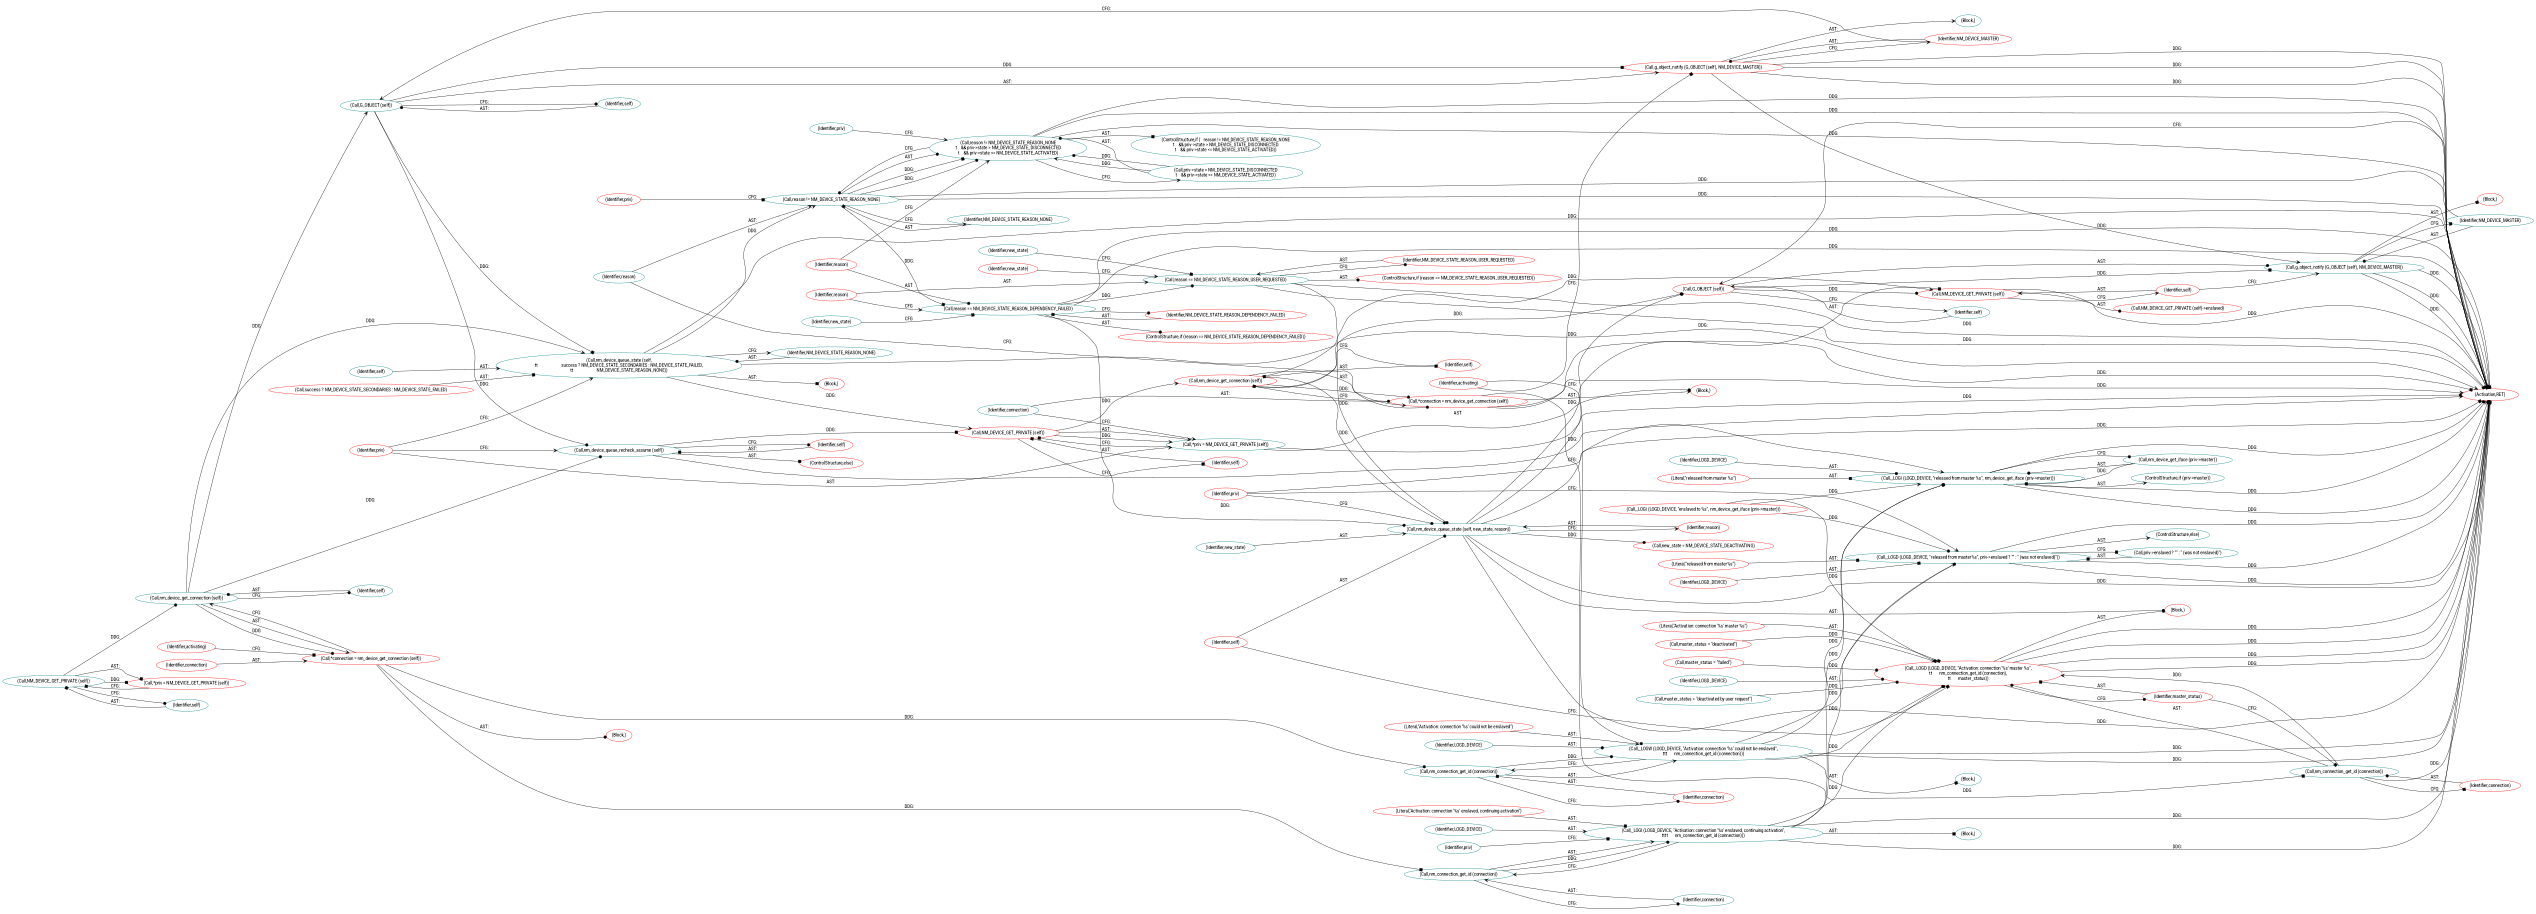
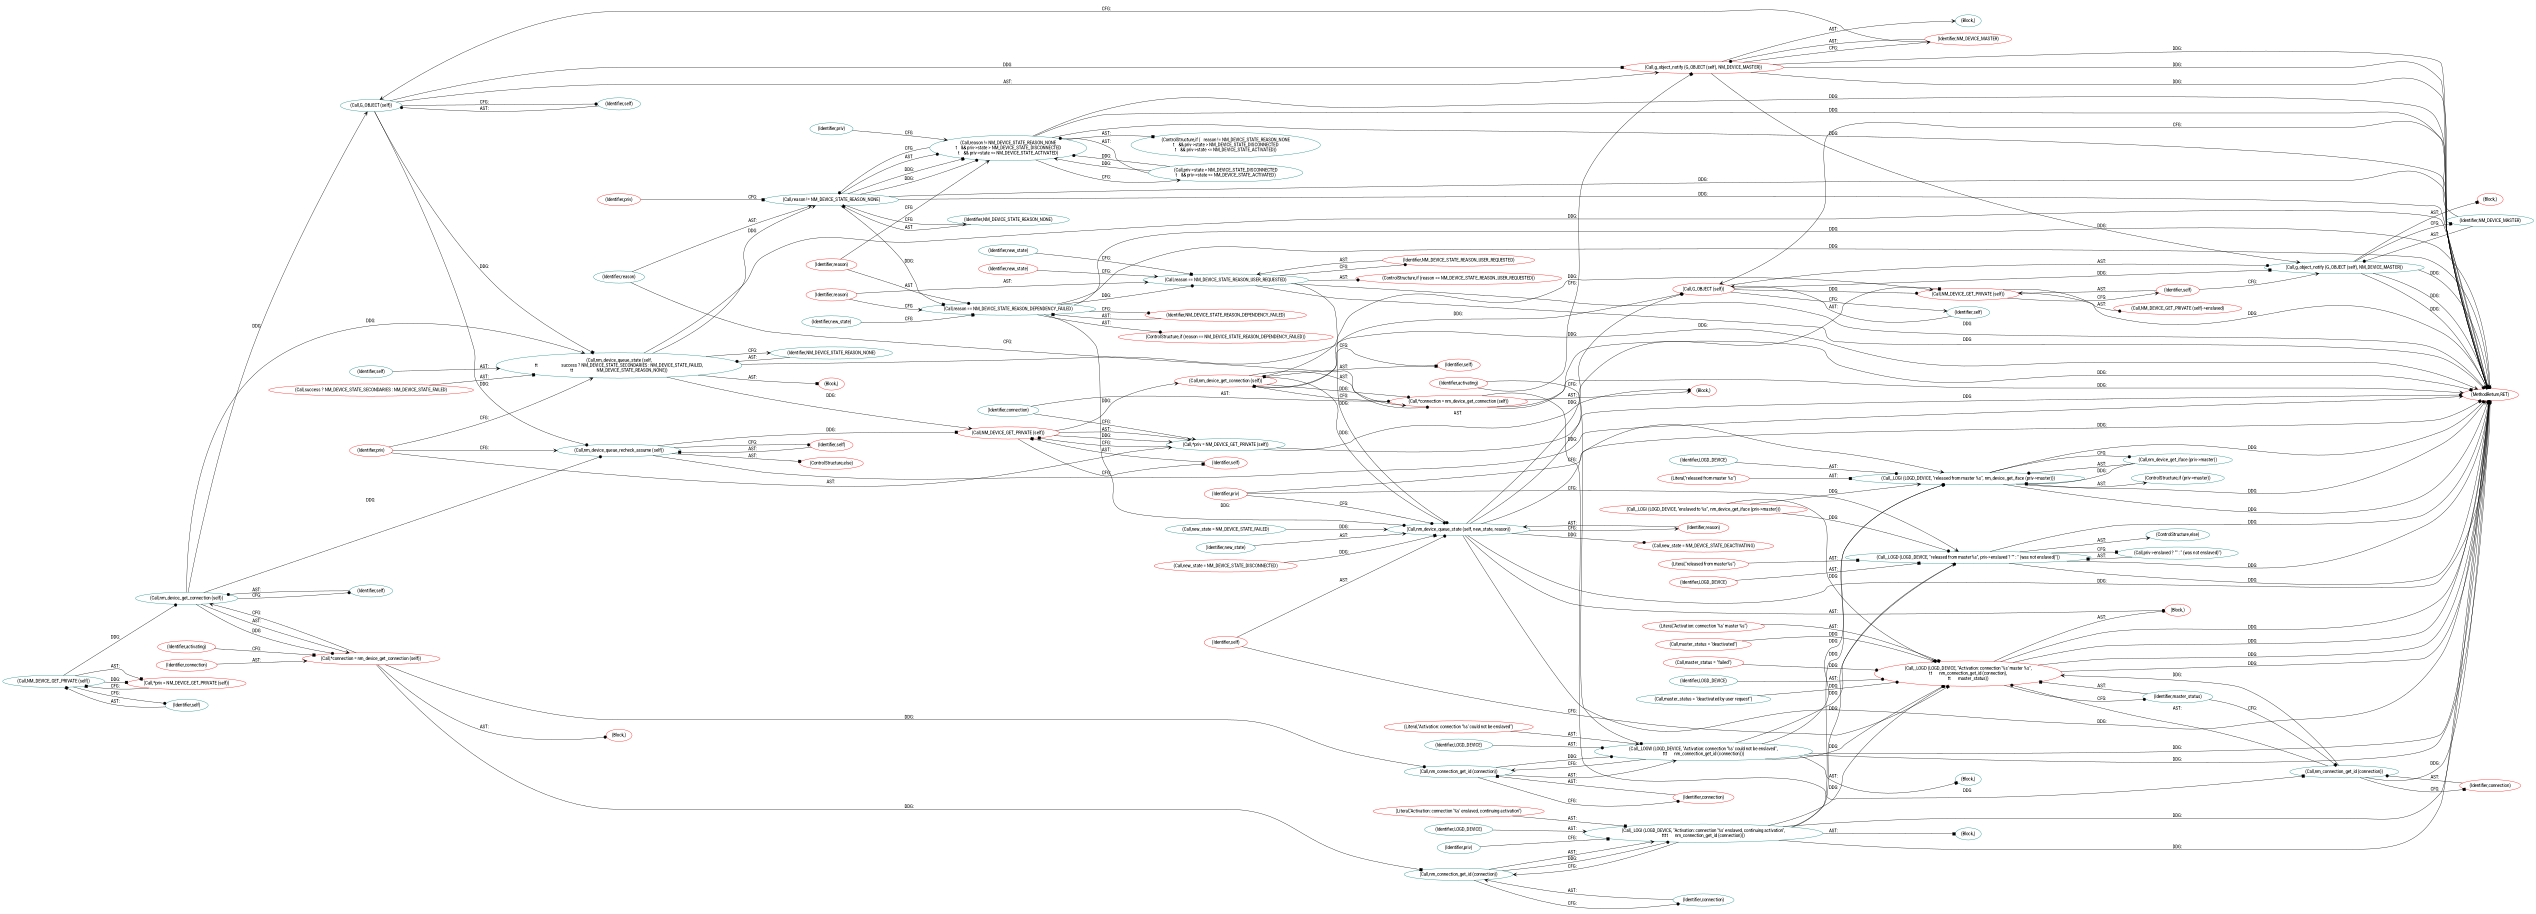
  digraph {
    fontname="Roboto Condensed"
    rankdir=LR
    node [color=teal fontname="Roboto Condensed"]
    edge [arrowhead=dot fontname="Roboto Condensed"]
    n1 [label="(Call,nm_device_get_connection (self))"]
    n2 [color=red label="(Call,*connection = nm_device_get_connection (self))"]
    n3 [label="(Call,G_OBJECT (self))"]
    n4 [label="(Call,nm_device_queue_state (self,\n\t\t                       success ? NM_DEVICE_STATE_SECONDARIES : NM_DEVICE_STATE_FAILED,\n\t\t                       NM_DEVICE_STATE_REASON_NONE))"]
    n5 [label="(Call,nm_device_queue_recheck_assume (self))"]
    n6 [label="(Identifier,self)"]
    n7 [label="(Call,nm_connection_get_id (connection))"]
    n8 [label="(Call,nm_connection_get_id (connection))"]
    n9 [color=red label="(Block,)"]
    n10 [color=red label="(Call,g_object_notify (G_OBJECT (self), NM_DEVICE_MASTER))"]
    n11 [label="(Identifier,self)"]
-   n12 [color=red label="(Activation,RET)"]
+   n12 [color=red label="(MethodReturn,RET)"]
    n13 [color=red label="(Call,NM_DEVICE_GET_PRIVATE (self))"]
    n14 [label="(Call,reason != NM_DEVICE_STATE_REASON_NONE)"]
    n15 [label="(Identifier,NM_DEVICE_STATE_REASON_NONE)"]
    n16 [color=red label="(Block,)"]
    n17 [color=red label="(Identifier,self)"]
    n18 [color=red label="(ControlStructure,else)"]
    n19 [label="(Call,NM_DEVICE_GET_PRIVATE (self))"]
    n20 [color=red label="(Call,*priv = NM_DEVICE_GET_PRIVATE (self))"]
    n21 [label="(Identifier,self)"]
    n22 [label="(Call,_LOGI (LOGD_DEVICE, \"Activation: connection '%s' enslaved, continuing activation\",\n\t\t\t\t       nm_connection_get_id (connection)))"]
    n23 [label="(Identifier,connection)"]
    n24 [label="(Call,_LOGW (LOGD_DEVICE, \"Activation: connection '%s' could not be enslaved\",\n\t\t\t       nm_connection_get_id (connection)))"]
    n25 [color=red label="(Identifier,connection)"]
    n26 [color=red label="(Call,_LOGD (LOGD_DEVICE, \"Activation: connection '%s' master %s\",\n\t\t       nm_connection_get_id (connection),\n\t\t       master_status))"]
    n27 [label="(Call,_LOGI (LOGD_DEVICE, \"released from master %s\", nm_device_get_iface (priv->master)))"]
    n28 [label="(Call,_LOGD (LOGD_DEVICE, \"released from master%s\", priv->enslaved ? \"\" : \" (was not enslaved)\"))"]
    n29 [label="(Block,)"]
    n30 [color=red label="(Block,)"]
-   n31 [color=red label="(Identifier,master_status)"]
+   n31 [label="(Identifier,master_status)"]
    n32 [label="(ControlStructure,if (priv->master))"]
    n33 [label="(Call,nm_device_get_iface (priv->master))"]
    n34 [label="(Call,priv->enslaved ? \"\" : \" (was not enslaved)\")"]
    n35 [label="(ControlStructure,else)"]
    n36 [label="(Call,nm_connection_get_id (connection))"]
    n37 [label="(Block,)"]
    n38 [label="(Call,g_object_notify (G_OBJECT (self), NM_DEVICE_MASTER))"]
    n39 [label="(Block,)"]
    n40 [color=red label="(Identifier,NM_DEVICE_MASTER)"]
    n41 [label="(Identifier,NM_DEVICE_MASTER)"]
    n42 [color=red label="(Block,)"]
    n43 [color=red label="(Call,G_OBJECT (self))"]
    n44 [label="(Call,*priv = NM_DEVICE_GET_PRIVATE (self))"]
    n45 [color=red label="(Call,nm_device_get_connection (self))"]
    n46 [color=red label="(Identifier,self)"]
    n47 [label="(Call,reason != NM_DEVICE_STATE_REASON_NONE\n\t    && priv->state > NM_DEVICE_STATE_DISCONNECTED\n\t    && priv->state <= NM_DEVICE_STATE_ACTIVATED)"]
    n48 [label="(Call,reason == NM_DEVICE_STATE_REASON_DEPENDENCY_FAILED)"]
    n49 [label="(Identifier,NM_DEVICE_STATE_REASON_NONE)"]
    n50 [color=red label="(Block,)"]
    n51 [color=red label="(Call,*connection = nm_device_get_connection (self))"]
    n52 [label="(Call,nm_device_queue_state (self, new_state, reason))"]
    n53 [color=red label="(Call,NM_DEVICE_GET_PRIVATE (self))"]
    n54 [color=red label="(Identifier,self)"]
    n55 [color=red label="(Identifier,reason)"]
    n56 [color=red label="(Call,new_state = NM_DEVICE_STATE_DEACTIVATING)"]
    n57 [label="(Identifier,self)"]
    n58 [color=red label="(Identifier,self)"]
    n59 [color=red label="(Call,NM_DEVICE_GET_PRIVATE (self)->enslaved)"]
    n60 [color=red label="(Identifier,connection)"]
    n61 [label="(ControlStructure,if (   reason != NM_DEVICE_STATE_REASON_NONE\n\t    && priv->state > NM_DEVICE_STATE_DISCONNECTED\n\t    && priv->state <= NM_DEVICE_STATE_ACTIVATED))"]
    n62 [label="(Call,priv->state > NM_DEVICE_STATE_DISCONNECTED\n\t    && priv->state <= NM_DEVICE_STATE_ACTIVATED)"]
    n63 [label="(Call,reason == NM_DEVICE_STATE_REASON_USER_REQUESTED)"]
    n64 [color=red label="(Identifier,NM_DEVICE_STATE_REASON_DEPENDENCY_FAILED)"]
    n65 [color=red label="(ControlStructure,if (reason == NM_DEVICE_STATE_REASON_DEPENDENCY_FAILED))"]
    n66 [color=red label="(ControlStructure,if (reason == NM_DEVICE_STATE_REASON_USER_REQUESTED))"]
    n67 [color=red label="(Identifier,NM_DEVICE_STATE_REASON_USER_REQUESTED)"]
    n68 [color=red label="(Call,master_status = \"failed\")"]
    n69 [color=red label="(Literal,\"Activation: connection '%s' could not be enslaved\")"]
+   n70 [label="(Call,new_state = NM_DEVICE_STATE_FAILED)"]
    n71 [label="(Identifier,new_state)"]
    n72 [label="(Identifier,LOGD_DEVICE)"]
    n73 [label="(Identifier,reason)"]
    n74 [label="(Identifier,self)"]
    n75 [label="(Identifier,new_state)"]
    n76 [color=red label="(Identifier,priv)"]
    n77 [label="(Call,master_status = \"deactivated by user request\")"]
    n78 [label="(Identifier,LOGD_DEVICE)"]
    n79 [color=red label="(Literal,\"Activation: connection '%s' enslaved, continuing activation\")"]
    n80 [color=red label="(Literal,\"released from master%s\")"]
    n81 [color=red label="(Call,success ? NM_DEVICE_STATE_SECONDARIES : NM_DEVICE_STATE_FAILED)"]
    n82 [color=red label="(Identifier,priv)"]
    n83 [color=red label="(Identifier,reason)"]
    n84 [label="(Identifier,LOGD_DEVICE)"]
    n85 [color=red label="(Identifier,new_state)"]
+   n86 [color=red label="(Call,new_state = NM_DEVICE_STATE_DISCONNECTED)"]
    n87 [label="(Identifier,priv)"]
    n88 [color=red label="(Literal,\"Activation: connection '%s' master %s\")"]
    n89 [color=red label="(Literal,\"released from master %s\")"]
    n90 [label="(Identifier,LOGD_DEVICE)"]
    n91 [label="(Identifier,new_state)"]
    n92 [label="(Identifier,connection)"]
    n93 [label="(Identifier,priv)"]
    n94 [color=red label="(Identifier,LOGD_DEVICE)"]
    n95 [color=red label="(Identifier,reason)"]
    n96 [color=red label="(Identifier,activating)"]
    n97 [color=red label="(Call,_LOGI (LOGD_DEVICE, \"enslaved to %s\", nm_device_get_iface (priv->master)))"]
    n98 [color=red label="(Identifier,activating)"]
    n99 [color=red label="(Call,master_status = \"deactivated\")"]
    n100 [color=red label="(Identifier,self)"]
    n101 [color=red label="(Identifier,priv)"]
    n102 [color=red label="(Identifier,connection)"]
    n1 -> n2 [arrowhead=vee label="AST: "]
    n1 -> n2 [label="DDG: "]
    n1 -> n3 [arrowhead=vee label="DDG: "]
    n1 -> n4 [arrowhead=vee label="DDG: "]
    n1 -> n5 [label="DDG: "]
    n1 -> n6 [label="CFG: "]
    n2 -> n1 [arrowhead=vee label="CFG: "]
    n2 -> n7 [arrowhead=box label="DDG: "]
    n2 -> n8 [label="DDG: "]
    n2 -> n9 [label="AST: "]
    n3 -> n4 [arrowhead=box label="DDG: "]
    n3 -> n5 [label="DDG: "]
    n3 -> n10 [arrowhead=vee label="AST: "]
    n3 -> n10 [arrowhead=box label="DDG: "]
    n3 -> n11 [label="CFG: "]
    n4 -> n12 [arrowhead=vee label="DDG: "]
    n4 -> n12 [arrowhead=box label="DDG: "]
    n4 -> n13 [arrowhead=vee label="DDG: "]
    n4 -> n14 [arrowhead=vee label="DDG: "]
    n4 -> n15 [arrowhead=vee label="CFG: "]
    n4 -> n16 [arrowhead=box label="AST: "]
    n5 -> n12 [arrowhead=vee label="DDG: "]
    n5 -> n13 [arrowhead=box label="DDG: "]
    n5 -> n17 [label="CFG: "]
    n5 -> n18 [arrowhead=box label="AST: "]
    n6 -> n1 [label="AST: "]
    n7 -> n22 [arrowhead=vee label="AST: "]
    n7 -> n22 [label="DDG: "]
    n7 -> n23 [label="CFG: "]
    n8 -> n24 [arrowhead=vee label="AST: "]
    n8 -> n24 [label="DDG: "]
    n8 -> n25 [label="CFG: "]
    n10 -> n12 [arrowhead=box label="DDG: "]
    n10 -> n12 [arrowhead=vee label="DDG: "]
    n10 -> n12 [arrowhead=box label="DDG: "]
    n10 -> n38 [arrowhead=vee label="DDG: "]
    n10 -> n39 [arrowhead=vee label="AST: "]
    n10 -> n40 [arrowhead=vee label="CFG: "]
    n11 -> n3 [label="AST: "]
    n13 -> n44 [arrowhead=vee label="AST: "]
    n13 -> n44 [arrowhead=vee label="DDG: "]
    n13 -> n45 [arrowhead=vee label="DDG: "]
    n13 -> n46 [arrowhead=box label="CFG: "]
    n14 -> n12 [arrowhead=box label="DDG: "]
    n14 -> n12 [label="DDG: "]
    n14 -> n47 [label="AST: "]
    n14 -> n47 [arrowhead=box label="DDG: "]
    n14 -> n47 [label="DDG: "]
    n14 -> n48 [arrowhead=box label="DDG: "]
    n14 -> n49 [arrowhead=vee label="CFG: "]
    n15 -> n4 [label="AST: "]
    n17 -> n5 [arrowhead=box label="AST: "]
    n19 -> n1 [label="DDG: "]
    n19 -> n20 [arrowhead=box label="AST: "]
    n19 -> n20 [arrowhead=box label="DDG: "]
    n19 -> n21 [label="CFG: "]
    n20 -> n19 [arrowhead=box label="CFG: "]
    n21 -> n19 [arrowhead=box label="AST: "]
    n22 -> n7 [arrowhead=vee label="CFG: "]
    n22 -> n12 [label="DDG: "]
    n22 -> n12 [label="DDG: "]
    n22 -> n26 [label="DDG: "]
    n22 -> n27 [label="DDG: "]
    n22 -> n28 [arrowhead=vee label="DDG: "]
    n22 -> n29 [arrowhead=box label="AST: "]
    n23 -> n7 [arrowhead=vee label="AST: "]
    n24 -> n8 [arrowhead=vee label="CFG: "]
    n24 -> n12 [arrowhead=vee label="DDG: "]
    n24 -> n12 [arrowhead=box label="DDG: "]
    n24 -> n26 [label="DDG: "]
    n24 -> n27 [arrowhead=box label="DDG: "]
    n24 -> n28 [label="DDG: "]
    n24 -> n37 [arrowhead=box label="AST: "]
    n25 -> n8 [arrowhead=box label="AST: "]
    n26 -> n12 [arrowhead=box label="DDG: "]
    n26 -> n12 [label="DDG: "]
    n26 -> n12 [label="DDG: "]
    n26 -> n12 [label="DDG: "]
    n26 -> n30 [label="AST: "]
    n26 -> n31 [label="CFG: "]
    n27 -> n12 [arrowhead=vee label="DDG: "]
    n27 -> n12 [label="DDG: "]
    n27 -> n12 [label="DDG: "]
    n27 -> n32 [arrowhead=vee label="AST: "]
    n27 -> n33 [label="CFG: "]
    n28 -> n12 [label="DDG: "]
    n28 -> n12 [arrowhead=box label="DDG: "]
    n28 -> n12 [arrowhead=box label="DDG: "]
    n28 -> n34 [arrowhead=box label="CFG: "]
    n28 -> n35 [arrowhead=vee label="AST: "]
    n31 -> n26 [arrowhead=box label="AST: "]
    n31 -> n36 [arrowhead=box label="CFG: "]
    n33 -> n27 [label="AST: "]
    n33 -> n27 [arrowhead=box label="DDG: "]
    n34 -> n28 [arrowhead=box label="AST: "]
    n36 -> n12 [arrowhead=box label="DDG: "]
    n36 -> n26 [label="AST: "]
    n36 -> n26 [arrowhead=vee label="DDG: "]
    n36 -> n60 [arrowhead=box label="CFG: "]
    n38 -> n12 [arrowhead=vee label="DDG: "]
    n38 -> n12 [arrowhead=box label="DDG: "]
    n38 -> n12 [arrowhead=box label="DDG: "]
    n38 -> n41 [arrowhead=box label="CFG: "]
    n38 -> n42 [arrowhead=box label="AST: "]
    n40 -> n3 [arrowhead=vee label="CFG: "]
    n40 -> n10 [label="AST: "]
    n41 -> n38 [label="AST: "]
    n41 -> n43 [arrowhead=vee label="CFG: "]
    n43 -> n38 [label="AST: "]
    n43 -> n38 [arrowhead=box label="DDG: "]
    n43 -> n53 [label="DDG: "]
    n43 -> n57 [arrowhead=vee label="CFG: "]
    n44 -> n12 [label="DDG: "]
    n44 -> n13 [arrowhead=box label="CFG: "]
    n44 -> n50 [label="AST: "]
    n45 -> n43 [label="DDG: "]
    n45 -> n51 [arrowhead=vee label="AST: "]
    n45 -> n51 [label="DDG: "]
    n45 -> n52 [label="DDG: "]
    n45 -> n53 [arrowhead=vee label="DDG: "]
    n45 -> n54 [arrowhead=box label="CFG: "]
    n46 -> n13 [arrowhead=box label="AST: "]
    n47 -> n12 [label="DDG: "]
    n47 -> n12 [arrowhead=box label="DDG: "]
    n47 -> n12 [arrowhead=box label="DDG: "]
    n47 -> n14 [label="CFG: "]
    n47 -> n61 [arrowhead=box label="AST: "]
    n47 -> n62 [arrowhead=vee label="CFG: "]
    n48 -> n12 [label="DDG: "]
    n48 -> n12 [arrowhead=vee label="DDG: "]
    n48 -> n52 [label="DDG: "]
    n48 -> n63 [label="DDG: "]
    n48 -> n64 [label="CFG: "]
    n48 -> n65 [label="AST: "]
    n49 -> n14 [arrowhead=box label="AST: "]
    n51 -> n12 [arrowhead=box label="DDG: "]
    n51 -> n12 [arrowhead=vee label="DDG: "]
    n51 -> n36 [arrowhead=box label="DDG: "]
    n51 -> n45 [arrowhead=box label="CFG: "]
    n51 -> n50 [arrowhead=vee label="AST: "]
    n52 -> n12 [arrowhead=box label="DDG: "]
    n52 -> n12 [arrowhead=vee label="DDG: "]
    n52 -> n12 [arrowhead=box label="DDG: "]
    n52 -> n30 [label="AST: "]
    n52 -> n43 [label="DDG: "]
    n52 -> n53 [arrowhead=box label="DDG: "]
    n52 -> n55 [arrowhead=vee label="CFG: "]
    n52 -> n56 [label="DDG: "]
    n53 -> n12 [label="DDG: "]
    n53 -> n58 [arrowhead=vee label="CFG: "]
    n53 -> n59 [label="AST: "]
    n54 -> n45 [arrowhead=box label="AST: "]
    n55 -> n52 [arrowhead=vee label="AST: "]
    n57 -> n43 [arrowhead=vee label="AST: "]
    n58 -> n38 [arrowhead=vee label="CFG: "]
    n58 -> n53 [arrowhead=vee label="AST: "]
    n60 -> n36 [label="AST: "]
    n62 -> n47 [label="AST: "]
    n62 -> n47 [label="DDG: "]
    n62 -> n47 [arrowhead=vee label="DDG: "]
    n63 -> n12 [label="DDG: "]
    n63 -> n12 [arrowhead=vee label="DDG: "]
    n63 -> n52 [label="DDG: "]
    n63 -> n66 [label="AST: "]
    n63 -> n67 [label="CFG: "]
    n64 -> n48 [arrowhead=box label="AST: "]
    n67 -> n63 [arrowhead=vee label="AST: "]
    n68 -> n26 [label="DDG: "]
    n69 -> n24 [arrowhead=vee label="AST: "]
+   n70 -> n52 [arrowhead=vee label="DDG: "]
    n71 -> n63 [arrowhead=box label="CFG: "]
    n72 -> n26 [label="AST: "]
    n73 -> n14 [arrowhead=vee label="AST: "]
    n73 -> n51 [label="CFG: "]
    n74 -> n4 [arrowhead=vee label="AST: "]
    n75 -> n52 [arrowhead=vee label="AST: "]
    n76 -> n14 [arrowhead=box label="CFG: "]
    n77 -> n26 [label="DDG: "]
    n78 -> n27 [label="AST: "]
    n79 -> n22 [arrowhead=box label="AST: "]
    n80 -> n28 [arrowhead=box label="AST: "]
    n81 -> n4 [arrowhead=box label="AST: "]
    n82 -> n4 [arrowhead=vee label="CFG: "]
    n82 -> n5 [arrowhead=vee label="CFG: "]
    n82 -> n44 [arrowhead=vee label="AST: "]
    n83 -> n47 [arrowhead=vee label="CFG: "]
    n83 -> n48 [label="AST: "]
    n84 -> n22 [arrowhead=vee label="AST: "]
    n85 -> n63 [arrowhead=vee label="CFG: "]
+   n86 -> n52 [arrowhead=box label="DDG: "]
    n87 -> n22 [arrowhead=box label="CFG: "]
    n88 -> n26 [arrowhead=box label="AST: "]
    n89 -> n27 [arrowhead=box label="AST: "]
    n90 -> n24 [label="AST: "]
    n91 -> n48 [arrowhead=box label="CFG: "]
    n92 -> n44 [arrowhead=vee label="CFG: "]
    n92 -> n51 [label="AST: "]
    n93 -> n47 [arrowhead=vee label="CFG: "]
    n94 -> n28 [arrowhead=box label="AST: "]
    n95 -> n48 [arrowhead=vee label="CFG: "]
    n95 -> n63 [arrowhead=vee label="AST: "]
    n96 -> n10 [arrowhead=box label="CFG: "]
    n96 -> n24 [label="CFG: "]
    n97 -> n26 [arrowhead=box label="DDG: "]
    n97 -> n27 [arrowhead=vee label="DDG: "]
    n97 -> n28 [label="DDG: "]
    n98 -> n2 [arrowhead=box label="CFG: "]
    n99 -> n26 [arrowhead=vee label="DDG: "]
    n100 -> n26 [arrowhead=box label="CFG: "]
    n100 -> n52 [label="AST: "]
    n101 -> n27 [arrowhead=vee label="CFG: "]
    n101 -> n28 [arrowhead=vee label="CFG: "]
    n101 -> n52 [label="CFG: "]
    n102 -> n2 [arrowhead=vee label="AST: "]
  }
